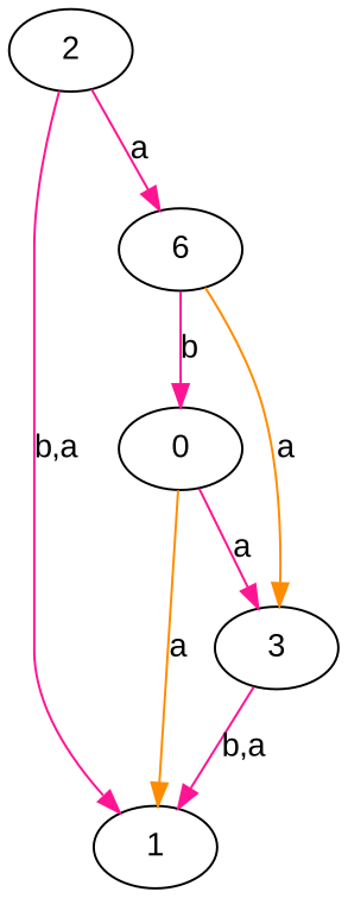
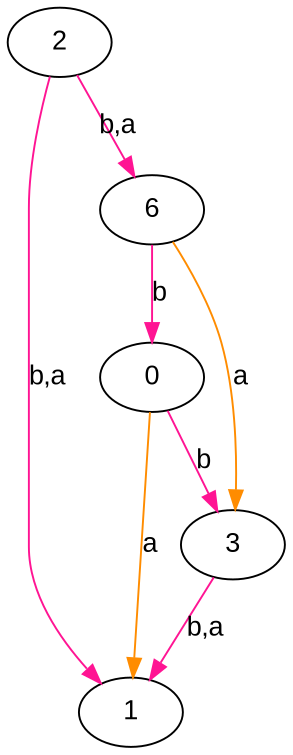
  digraph {
    d2tdocpreamble="\usetikzlibrary{automata}"
    d2tfigpreamble="\tikzstyle{every state}= [ draw=blue!50,very thick,fill=blue!20]  \tikzstyle{auto}= [fill=white]"
    fontname="Liberation Sans"
    ranksep=0.5
    node [fontname="Liberation Sans" style=state]
    edge [color=deeppink fontname="Liberation Sans" lblstyle=auto topath="bend right"]
    n1 [label=0]
    n2 [label=1 style="state, initial, accepting"]
    n3 [label=3]
    n4 [label=2]
    n5 [label=6]
    n1 -> n2 [color=darkorange label=a]
-   n1 -> n3 [label=a]
+   n1 -> n3 [label=b]
    n3 -> n2 [label="b,a"]
    n4 -> n2 [label="b,a"]
-   n4 -> n5 [label=a]
+   n4 -> n5 [label="b,a"]
    n5 -> n1 [label=b]
    n5 -> n3 [color=darkorange label=a]
  }
